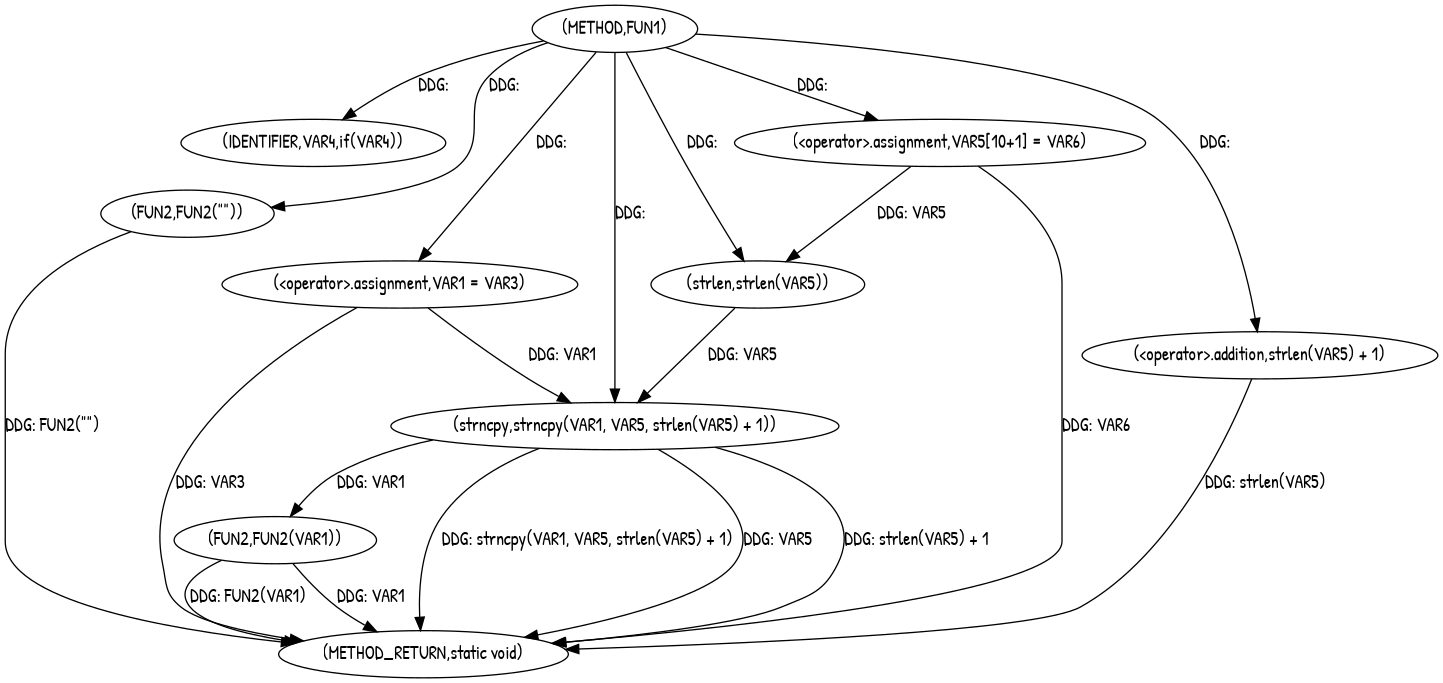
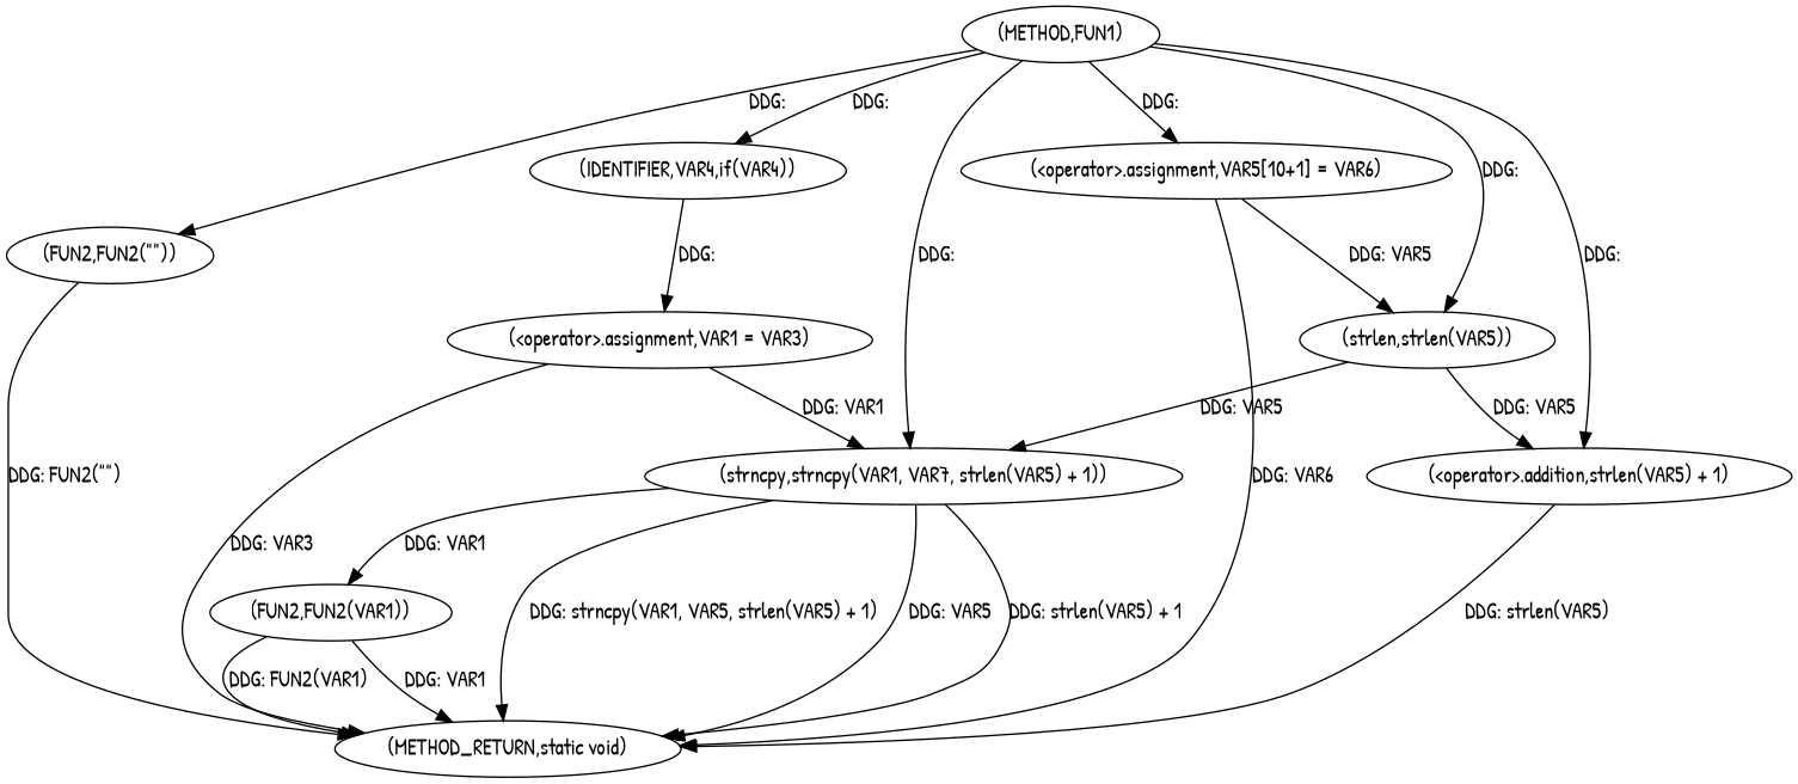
  digraph {
    fontname="Patrick Hand"
    node [fontname="Patrick Hand"]
    edge [fontname="Patrick Hand"]
    n1 [label="(METHOD,FUN1)"]
    n2 [label="(IDENTIFIER,VAR4,if(VAR4))"]
    n3 [label="(FUN2,FUN2(\"\"))"]
    n4 [label="(<operator>.assignment,VAR1 = VAR3)"]
    n5 [label="(<operator>.assignment,VAR5[10+1] = VAR6)"]
-   n6 [label="(strncpy,strncpy(VAR1, VAR5, strlen(VAR5) + 1))"]
+   n6 [label="(strncpy,strncpy(VAR1, VAR7, strlen(VAR5) + 1))"]
    n7 [label="(<operator>.addition,strlen(VAR5) + 1)"]
    n8 [label="(strlen,strlen(VAR5))"]
    n9 [label="(METHOD_RETURN,static void)"]
    n10 [label="(FUN2,FUN2(VAR1))"]
    n1 -> n2 [label="DDG: "]
    n1 -> n3 [label="DDG: "]
-   n1 -> n4 [label="DDG: "]
+   n2 -> n4 [label="DDG: "]
    n1 -> n5 [label="DDG: "]
    n1 -> n6 [label="DDG: "]
    n1 -> n7 [label="DDG: "]
    n1 -> n8 [label="DDG: "]
    n3 -> n9 [label="DDG: FUN2(\"\")"]
    n4 -> n6 [label="DDG: VAR1"]
    n4 -> n9 [label="DDG: VAR3"]
    n5 -> n8 [label="DDG: VAR5"]
    n5 -> n9 [label="DDG: VAR6"]
    n6 -> n9 [label="DDG: strlen(VAR5) + 1"]
    n6 -> n9 [label="DDG: strncpy(VAR1, VAR5, strlen(VAR5) + 1)"]
    n6 -> n9 [label="DDG: VAR5"]
    n6 -> n10 [label="DDG: VAR1"]
    n7 -> n9 [label="DDG: strlen(VAR5)"]
    n8 -> n6 [label="DDG: VAR5"]
+   n8 -> n7 [label="DDG: VAR5"]
    n10 -> n9 [label="DDG: FUN2(VAR1)"]
    n10 -> n9 [label="DDG: VAR1"]
  }
